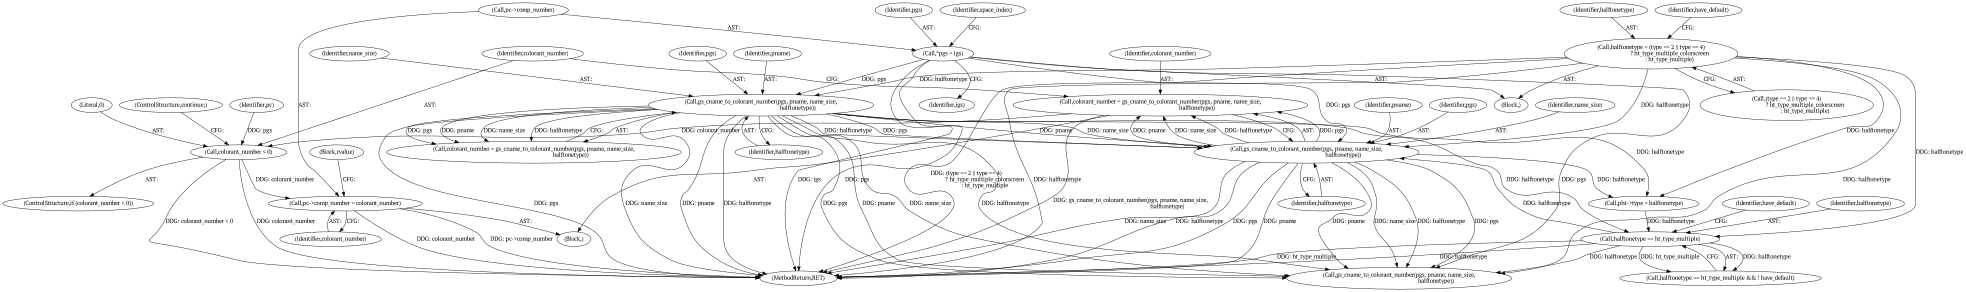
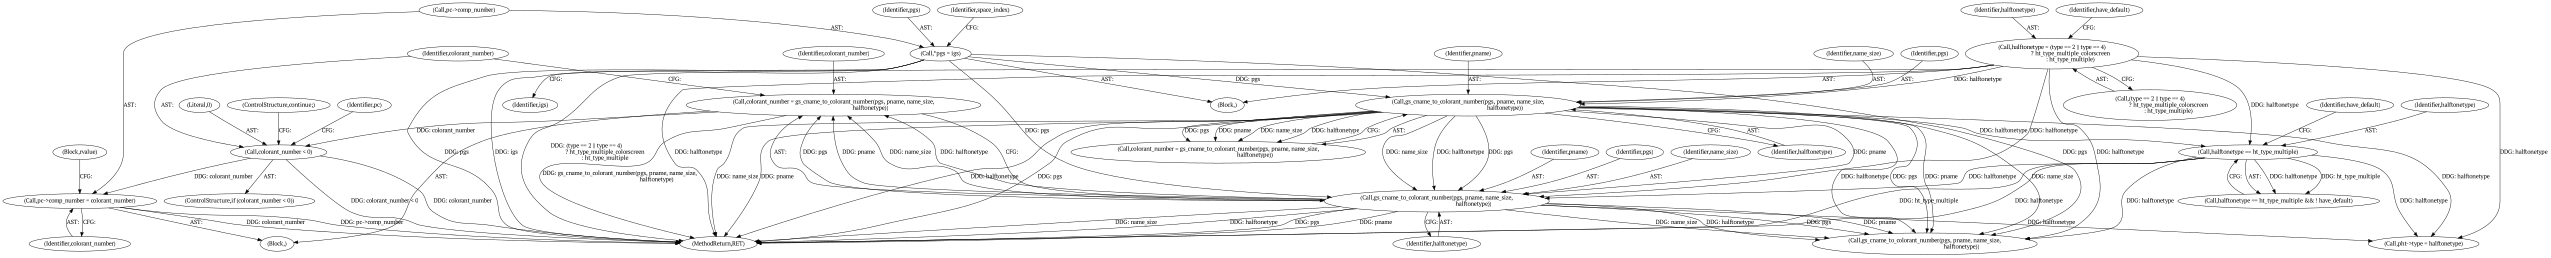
  digraph {
    fontname="PT Serif"
    node [fontname="PT Serif"]
    edge [fontname="PT Serif"]
    n1 [label="(Call,pc->comp_number = colorant_number)"]
    n2 [label="(Identifier,colorant_number)"]
    n3 [label="(MethodReturn,RET)"]
    n4 [label="(Block,)"]
    n5 [label="(Call,colorant_number < 0)"]
    n6 [label="(ControlStructure,if (colorant_number < 0))"]
    n7 [label="(Literal,0)"]
    n8 [label="(Call,colorant_number = gs_cname_to_colorant_number(pgs, pname, name_size,\n                                                halftonetype))"]
    n9 [label="(Call,gs_cname_to_colorant_number(pgs, pname, name_size,\n                                                halftonetype))"]
    n10 [label="(Call,pht->type = halftonetype)"]
    n11 [label="(Identifier,halftonetype)"]
    n12 [label="(Call,gs_cname_to_colorant_number(pgs, pname, name_size,\n                                                halftonetype))"]
    n13 [label="(Call,*pgs = igs)"]
    n14 [label="(Call,gs_cname_to_colorant_number(pgs, pname, name_size,\n                                                halftonetype))"]
    n15 [label="(Block,)"]
    n16 [label="(Identifier,igs)"]
    n17 [label="(Call,halftonetype == ht_type_multiple)"]
    n18 [label="(Identifier,halftonetype)"]
    n19 [label="(Call,colorant_number = gs_cname_to_colorant_number(pgs, pname, name_size,\n                                                halftonetype))"]
    n20 [label="(Call,halftonetype == ht_type_multiple && ! have_default)"]
    n21 [label="(Call,halftonetype = (type == 2 || type == 4)\n                        ? ht_type_multiple_colorscreen\n                        : ht_type_multiple)"]
    n22 [label="(Call,(type == 2 || type == 4)\n                        ? ht_type_multiple_colorscreen\n                        : ht_type_multiple)"]
    n23 [label="(Identifier,pname)"]
    n24 [label="(Identifier,colorant_number)"]
    n25 [label="(Identifier,halftonetype)"]
    n26 [label="(ControlStructure,continue;)"]
    n27 [label="(Identifier,pgs)"]
    n28 [label="(Identifier,pgs)"]
    n29 [label="(Identifier,pname)"]
    n30 [label="(Identifier,name_size)"]
    n31 [label="(Identifier,space_index)"]
    n32 [label="(Identifier,pc)"]
    n33 [label="(Call,pc->comp_number)"]
    n34 [label="(Identifier,name_size)"]
    n35 [label="(Identifier,halftonetype)"]
    n36 [label="(Identifier,have_default)"]
    n37 [label="(Block,rvalue)"]
    n38 [label="(Identifier,colorant_number)"]
    n39 [label="(Identifier,have_default)"]
    n40 [label="(Identifier,pgs)"]
    n1 -> n2 [label="CFG: "]
    n1 -> n3 [label="DDG: colorant_number"]
    n1 -> n3 [label="DDG: pc->comp_number"]
    n1 -> n4 [label="AST: "]
    n2 -> n1 [label="AST: "]
    n5 -> n1 [label="DDG: colorant_number"]
    n5 -> n3 [label="DDG: colorant_number < 0"]
    n5 -> n3 [label="DDG: colorant_number"]
    n5 -> n6 [label="AST: "]
    n7 -> n5 [label="AST: "]
    n8 -> n3 [label="DDG: gs_cname_to_colorant_number(pgs, pname, name_size,\n                                                halftonetype)"]
    n8 -> n4 [label="AST: "]
    n8 -> n5 [label="DDG: colorant_number"]
    n8 -> n9 [label="CFG: "]
    n9 -> n3 [label="DDG: pname"]
    n9 -> n3 [label="DDG: name_size"]
    n9 -> n3 [label="DDG: halftonetype"]
    n9 -> n3 [label="DDG: pgs"]
    n9 -> n8 [label="AST: "]
    n9 -> n8 [label="DDG: pgs"]
    n9 -> n8 [label="DDG: pname"]
    n9 -> n8 [label="DDG: name_size"]
    n9 -> n8 [label="DDG: halftonetype"]
    n9 -> n10 [label="DDG: halftonetype"]
    n9 -> n11 [label="CFG: "]
    n9 -> n12 [label="DDG: pgs"]
    n9 -> n12 [label="DDG: pname"]
    n9 -> n12 [label="DDG: name_size"]
    n9 -> n12 [label="DDG: halftonetype"]
    n11 -> n9 [label="AST: "]
    n13 -> n3 [label="DDG: pgs"]
    n13 -> n3 [label="DDG: igs"]
    n13 -> n9 [label="DDG: pgs"]
    n13 -> n12 [label="DDG: pgs"]
    n13 -> n14 [label="DDG: pgs"]
    n13 -> n15 [label="AST: "]
    n13 -> n16 [label="CFG: "]
    n14 -> n3 [label="DDG: pgs"]
    n14 -> n3 [label="DDG: name_size"]
    n14 -> n3 [label="DDG: pname"]
    n14 -> n3 [label="DDG: halftonetype"]
    n14 -> n9 [label="DDG: pgs"]
    n14 -> n9 [label="DDG: pname"]
    n14 -> n9 [label="DDG: name_size"]
    n14 -> n9 [label="DDG: halftonetype"]
    n14 -> n10 [label="DDG: halftonetype"]
    n14 -> n12 [label="DDG: pgs"]
    n14 -> n12 [label="DDG: pname"]
    n14 -> n12 [label="DDG: name_size"]
    n14 -> n12 [label="DDG: halftonetype"]
    n14 -> n17 [label="DDG: halftonetype"]
    n14 -> n18 [label="CFG: "]
    n14 -> n19 [label="AST: "]
    n14 -> n19 [label="DDG: pgs"]
    n14 -> n19 [label="DDG: pname"]
    n14 -> n19 [label="DDG: name_size"]
    n14 -> n19 [label="DDG: halftonetype"]
    n17 -> n3 [label="DDG: ht_type_multiple"]
    n17 -> n3 [label="DDG: halftonetype"]
    n17 -> n9 [label="DDG: halftonetype"]
-   n10 -> n17 [label="DDG: halftonetype"]
+   n17 -> n10 [label="DDG: halftonetype"]
    n17 -> n12 [label="DDG: halftonetype"]
    n17 -> n20 [label="AST: "]
    n17 -> n20 [label="DDG: halftonetype"]
    n17 -> n20 [label="DDG: ht_type_multiple"]
    n18 -> n14 [label="AST: "]
    n19 -> n14 [label="CFG: "]
    n20 -> n17 [label="CFG: "]
    n21 -> n3 [label="DDG: halftonetype"]
    n21 -> n3 [label="DDG: (type == 2 || type == 4)\n                        ? ht_type_multiple_colorscreen\n                        : ht_type_multiple"]
    n21 -> n9 [label="DDG: halftonetype"]
    n21 -> n10 [label="DDG: halftonetype"]
    n21 -> n12 [label="DDG: halftonetype"]
    n21 -> n14 [label="DDG: halftonetype"]
    n21 -> n15 [label="AST: "]
    n21 -> n17 [label="DDG: halftonetype"]
    n21 -> n22 [label="CFG: "]
    n22 -> n21 [label="AST: "]
    n23 -> n9 [label="AST: "]
    n24 -> n8 [label="AST: "]
    n25 -> n21 [label="AST: "]
    n26 -> n5 [label="CFG: "]
    n27 -> n13 [label="AST: "]
    n28 -> n9 [label="AST: "]
    n29 -> n14 [label="AST: "]
    n30 -> n9 [label="AST: "]
    n31 -> n13 [label="CFG: "]
-   n32 -> n5 [label="DDG: pgs"]
+   n32 -> n5 [label="CFG: "]
    n33 -> n1 [label="AST: "]
    n33 -> n13 [label="AST: "]
    n34 -> n14 [label="AST: "]
    n35 -> n17 [label="AST: "]
    n36 -> n21 [label="CFG: "]
    n37 -> n1 [label="CFG: "]
    n38 -> n5 [label="AST: "]
    n38 -> n8 [label="CFG: "]
    n39 -> n17 [label="CFG: "]
    n40 -> n14 [label="AST: "]
  }
